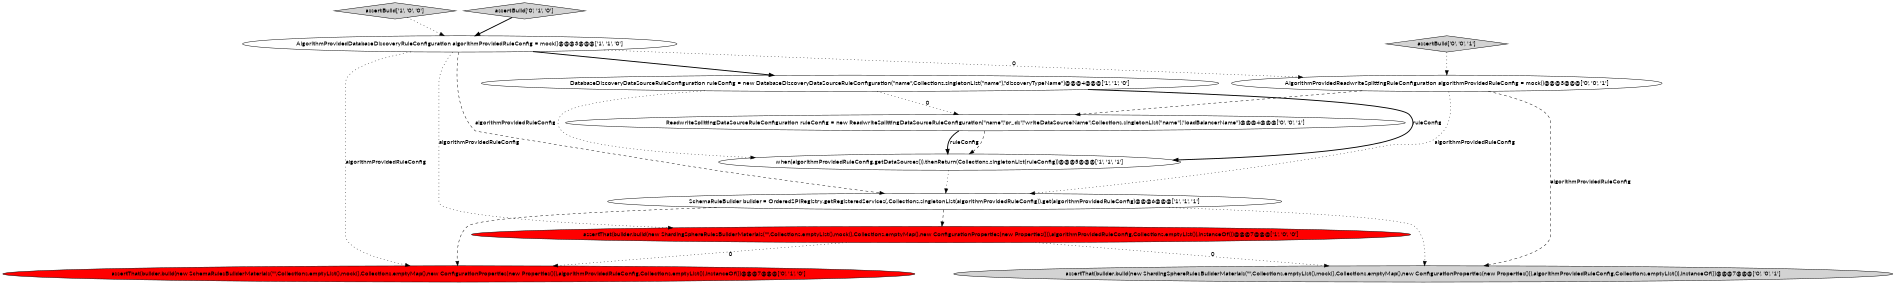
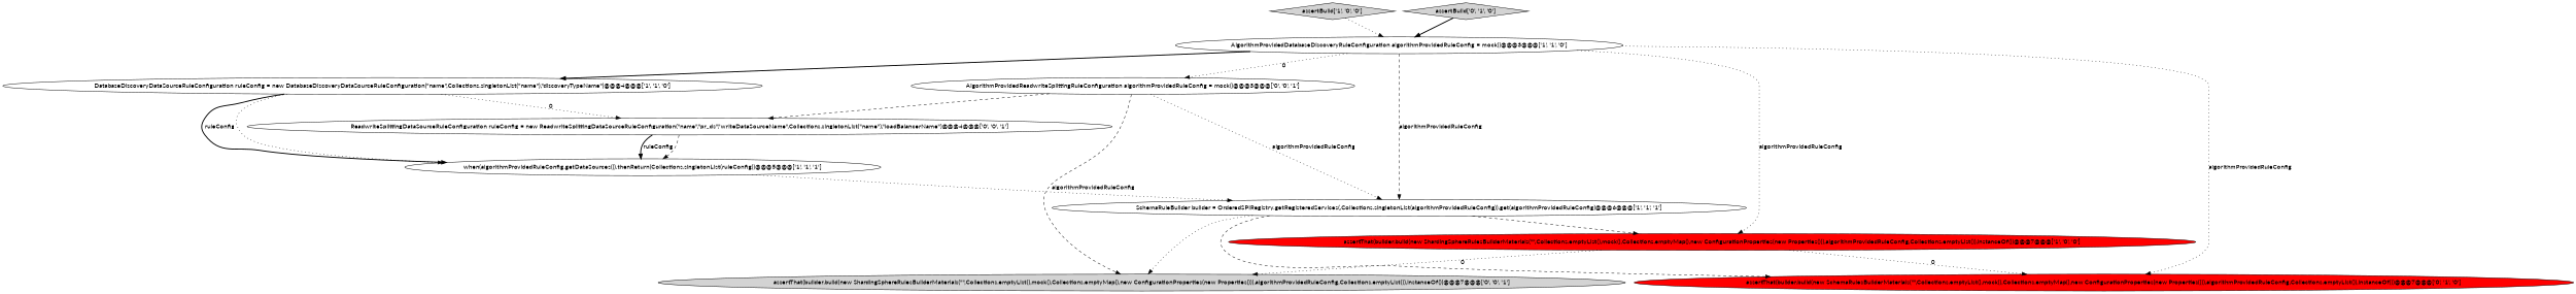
  digraph {
    fontname=Lato
    node [fillcolor=white shape=ellipse style=filled fontname=Lato]
    edge [style=dotted fontname=Lato]
    n1 [fillcolor=lightgray label="assertBuild['1', '0', '0']" shape=diamond]
    n2 [label="AlgorithmProvidedDatabaseDiscoveryRuleConfiguration algorithmProvidedRuleConfig = mock()@@@3@@@['1', '1', '0']"]
    n3 [label="SchemaRuleBuilder builder = OrderedSPIRegistry.getRegisteredServices(,Collections.singletonList(algorithmProvidedRuleConfig)).get(algorithmProvidedRuleConfig)@@@6@@@['1', '1', '1']"]
    n4 [fillcolor=red label="assertThat(builder.build(new ShardingSphereRulesBuilderMaterials(\"\",Collections.emptyList(),mock(),Collections.emptyMap(),new ConfigurationProperties(new Properties())),algorithmProvidedRuleConfig,Collections.emptyList()),instanceOf())@@@7@@@['1', '0', '0']"]
    n5 [label="AlgorithmProvidedReadwriteSplittingRuleConfiguration algorithmProvidedRuleConfig = mock()@@@3@@@['0', '0', '1']"]
    n6 [fillcolor=red label="assertThat(builder.build(new SchemaRulesBuilderMaterials(\"\",Collections.emptyList(),mock(),Collections.emptyMap(),new ConfigurationProperties(new Properties())),algorithmProvidedRuleConfig,Collections.emptyList()),instanceOf())@@@7@@@['0', '1', '0']"]
    n7 [label="DatabaseDiscoveryDataSourceRuleConfiguration ruleConfig = new DatabaseDiscoveryDataSourceRuleConfiguration(\"name\",Collections.singletonList(\"name\"),\"discoveryTypeName\")@@@4@@@['1', '1', '0']"]
    n8 [fillcolor=lightgray label="assertThat(builder.build(new ShardingSphereRulesBuilderMaterials(\"\",Collections.emptyList(),mock(),Collections.emptyMap(),new ConfigurationProperties(new Properties())),algorithmProvidedRuleConfig,Collections.emptyList()),instanceOf())@@@7@@@['0', '0', '1']"]
    n9 [label="ReadwriteSplittingDataSourceRuleConfiguration ruleConfig = new ReadwriteSplittingDataSourceRuleConfiguration(\"name\",\"pr_ds\",\"writeDataSourceName\",Collections.singletonList(\"name\"),\"loadBalancerName\")@@@4@@@['0', '0', '1']"]
    n10 [label="when(algorithmProvidedRuleConfig.getDataSources()).thenReturn(Collections.singletonList(ruleConfig))@@@5@@@['1', '1', '1']"]
-   n11 [fillcolor=lightgray label="assertBuild['0', '0', '1']" shape=diamond]
    n12 [fillcolor=lightgray label="assertBuild['0', '1', '0']" shape=diamond]
    n1 -> n2
    n2 -> n3 [label=algorithmProvidedRuleConfig style=dashed]
    n2 -> n4 [label=algorithmProvidedRuleConfig]
    n2 -> n5 [label=0]
    n2 -> n6 [label=algorithmProvidedRuleConfig]
    n2 -> n7 [style=bold]
    n3 -> n4 [style=dashed]
    n3 -> n6 [style=dashed]
    n3 -> n8
    n4 -> n6 [label=0]
    n4 -> n8 [label=0]
    n5 -> n3 [label=algorithmProvidedRuleConfig]
    n5 -> n8 [label=algorithmProvidedRuleConfig style=dashed]
    n5 -> n9 [style=dashed]
    n7 -> n9 [label=0]
    n7 -> n10
    n7 -> n10 [label=ruleConfig style=bold]
    n9 -> n10 [label=ruleConfig style=bold]
    n9 -> n10 [style=dashed]
    n10 -> n3
-   n11 -> n5
    n12 -> n2 [style=bold]
  }
